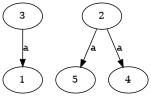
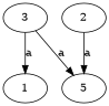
  strict digraph {
    3
    5
    1
    2
-   4
+   3 -> 5 [label=a]
    3 -> 1 [label=a]
    2 -> 5 [label=a]
-   2 -> 4 [label=a]
  }
